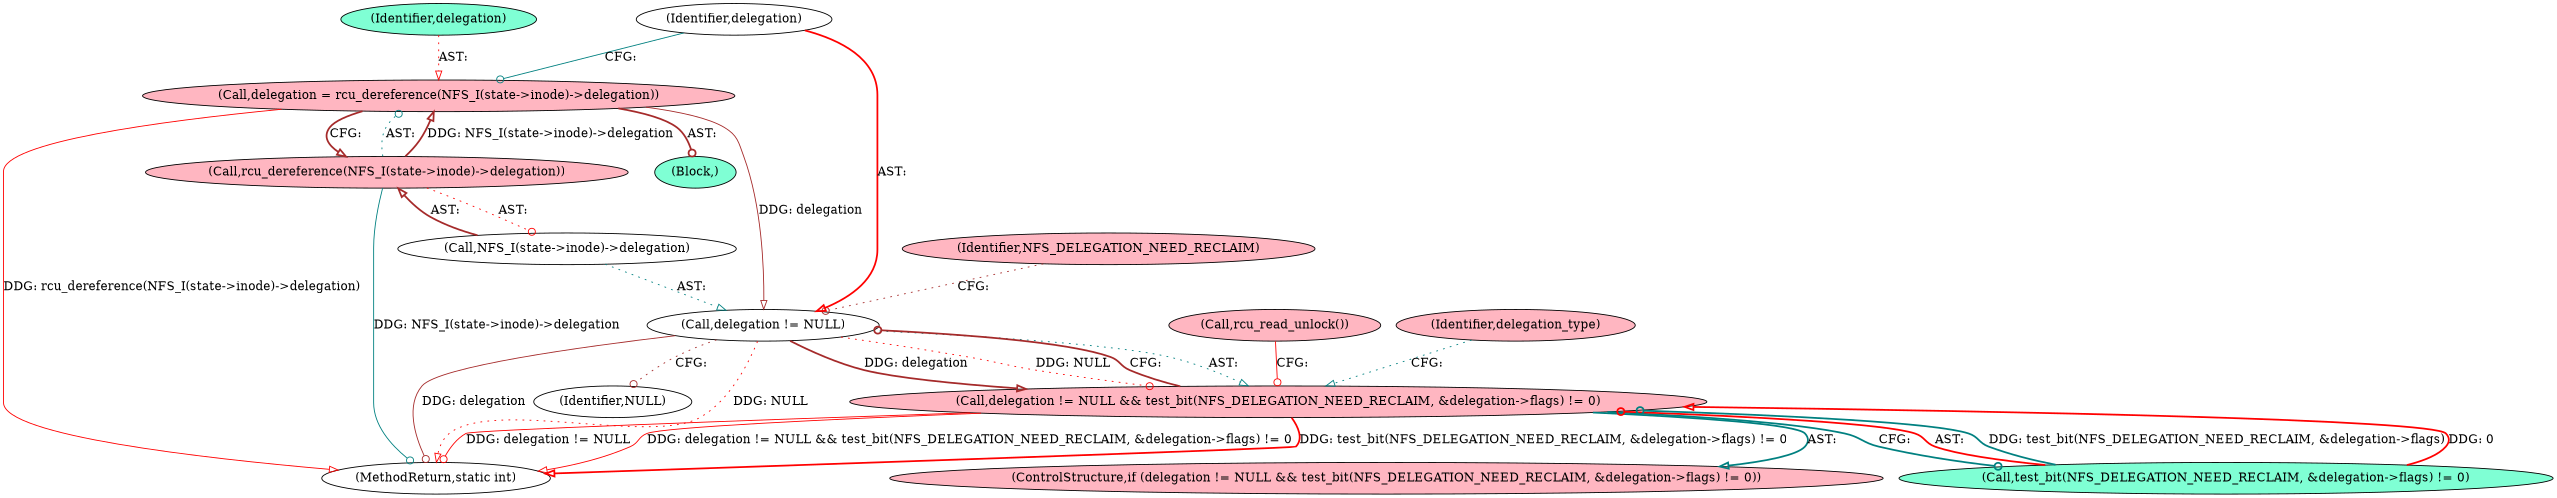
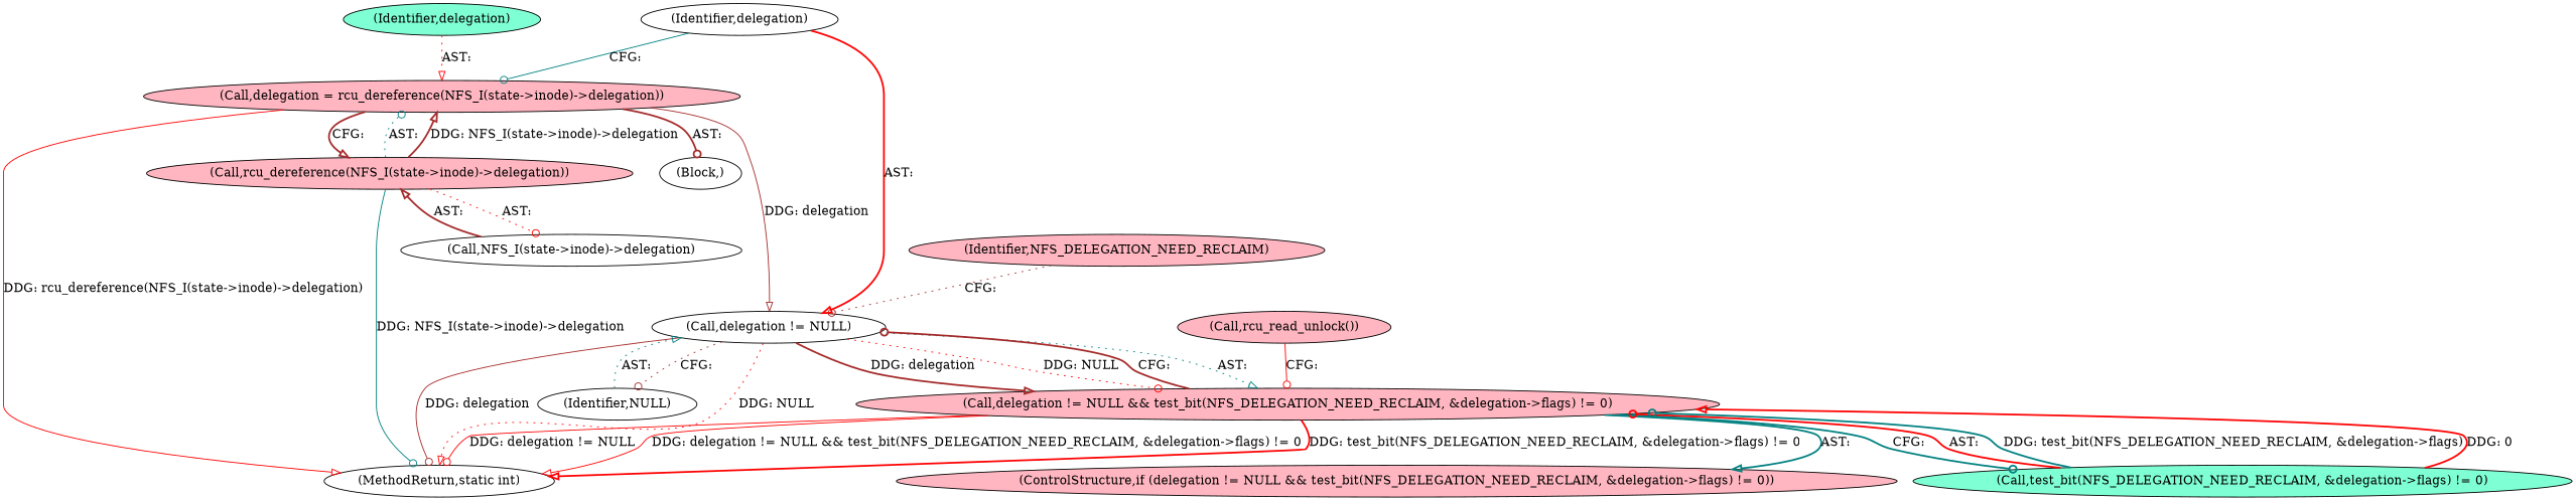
  digraph {
    node [fillcolor=lightpink style=filled]
    edge [arrowhead=onormal color=red style=bold]
    n1 [fillcolor=white label="(Call,delegation != NULL)"]
    n2 [label="(Call,delegation != NULL && test_bit(NFS_DELEGATION_NEED_RECLAIM, &delegation->flags) != 0)"]
    n3 [fillcolor=white label="(Identifier,NULL)"]
    n4 [fillcolor=white label="(MethodReturn,static int)"]
    n5 [fillcolor=aquamarine label="(Call,test_bit(NFS_DELEGATION_NEED_RECLAIM, &delegation->flags) != 0)"]
    n6 [label="(ControlStructure,if (delegation != NULL && test_bit(NFS_DELEGATION_NEED_RECLAIM, &delegation->flags) != 0))"]
    n7 [label="(Call,delegation = rcu_dereference(NFS_I(state->inode)->delegation))"]
    n8 [label="(Call,rcu_dereference(NFS_I(state->inode)->delegation))"]
-   n9 [fillcolor=aquamarine label="(Block,)"]
+   n9 [fillcolor=white label="(Block,)"]
    n10 [fillcolor=white label="(Call,NFS_I(state->inode)->delegation)"]
    n11 [label="(Identifier,NFS_DELEGATION_NEED_RECLAIM)"]
    n12 [fillcolor=white label="(Identifier,delegation)"]
    n13 [fillcolor=aquamarine label="(Identifier,delegation)"]
    n14 [label="(Call,rcu_read_unlock())"]
-   n15 [label="(Identifier,delegation_type)"]
    n1 -> n2 [color=teal label="AST: " style=dotted]
    n1 -> n2 [color=brown label="DDG: delegation"]
    n1 -> n2 [arrowhead=odot label="DDG: NULL" style=dotted]
    n1 -> n3 [arrowhead=odot color=brown label="CFG: " style=dotted]
    n1 -> n4 [label="DDG: NULL" style=dotted]
    n1 -> n4 [arrowhead=odot color=brown label="DDG: delegation" style=solid]
    n2 -> n1 [arrowhead=odot color=brown label="CFG: "]
    n2 -> n4 [label="DDG: test_bit(NFS_DELEGATION_NEED_RECLAIM, &delegation->flags) != 0"]
    n2 -> n4 [arrowhead=odot label="DDG: delegation != NULL" style=solid]
    n2 -> n4 [label="DDG: delegation != NULL && test_bit(NFS_DELEGATION_NEED_RECLAIM, &delegation->flags) != 0" style=solid]
    n2 -> n5 [arrowhead=odot color=teal label="CFG: "]
    n2 -> n6 [color=teal label="AST: "]
-   n10 -> n1 [color=teal label="AST: " style=dotted]
+   n3 -> n1 [color=teal label="AST: " style=dotted]
    n5 -> n2 [arrowhead=odot label="AST: "]
    n5 -> n2 [arrowhead=odot color=teal label="DDG: test_bit(NFS_DELEGATION_NEED_RECLAIM, &delegation->flags)"]
    n5 -> n2 [label="DDG: 0"]
    n7 -> n1 [color=brown label="DDG: delegation" style=solid]
    n7 -> n4 [label="DDG: rcu_dereference(NFS_I(state->inode)->delegation)" style=solid]
    n7 -> n8 [color=brown label="CFG: "]
    n7 -> n9 [arrowhead=odot color=brown label="AST: "]
    n8 -> n4 [arrowhead=odot color=teal label="DDG: NFS_I(state->inode)->delegation" style=solid]
    n8 -> n7 [arrowhead=odot color=teal label="AST: " style=dotted]
    n8 -> n7 [color=brown label="DDG: NFS_I(state->inode)->delegation"]
    n8 -> n10 [arrowhead=odot label="AST: " style=dotted]
    n10 -> n8 [color=brown label="AST: "]
    n11 -> n1 [arrowhead=odot color=brown label="CFG: " style=dotted]
    n12 -> n1 [label="AST: "]
    n12 -> n7 [arrowhead=odot color=teal label="CFG: " style=solid]
    n13 -> n7 [label="AST: " style=dotted]
    n14 -> n2 [arrowhead=odot label="CFG: " style=solid]
-   n15 -> n2 [color=teal label="CFG: " style=dotted]
  }
